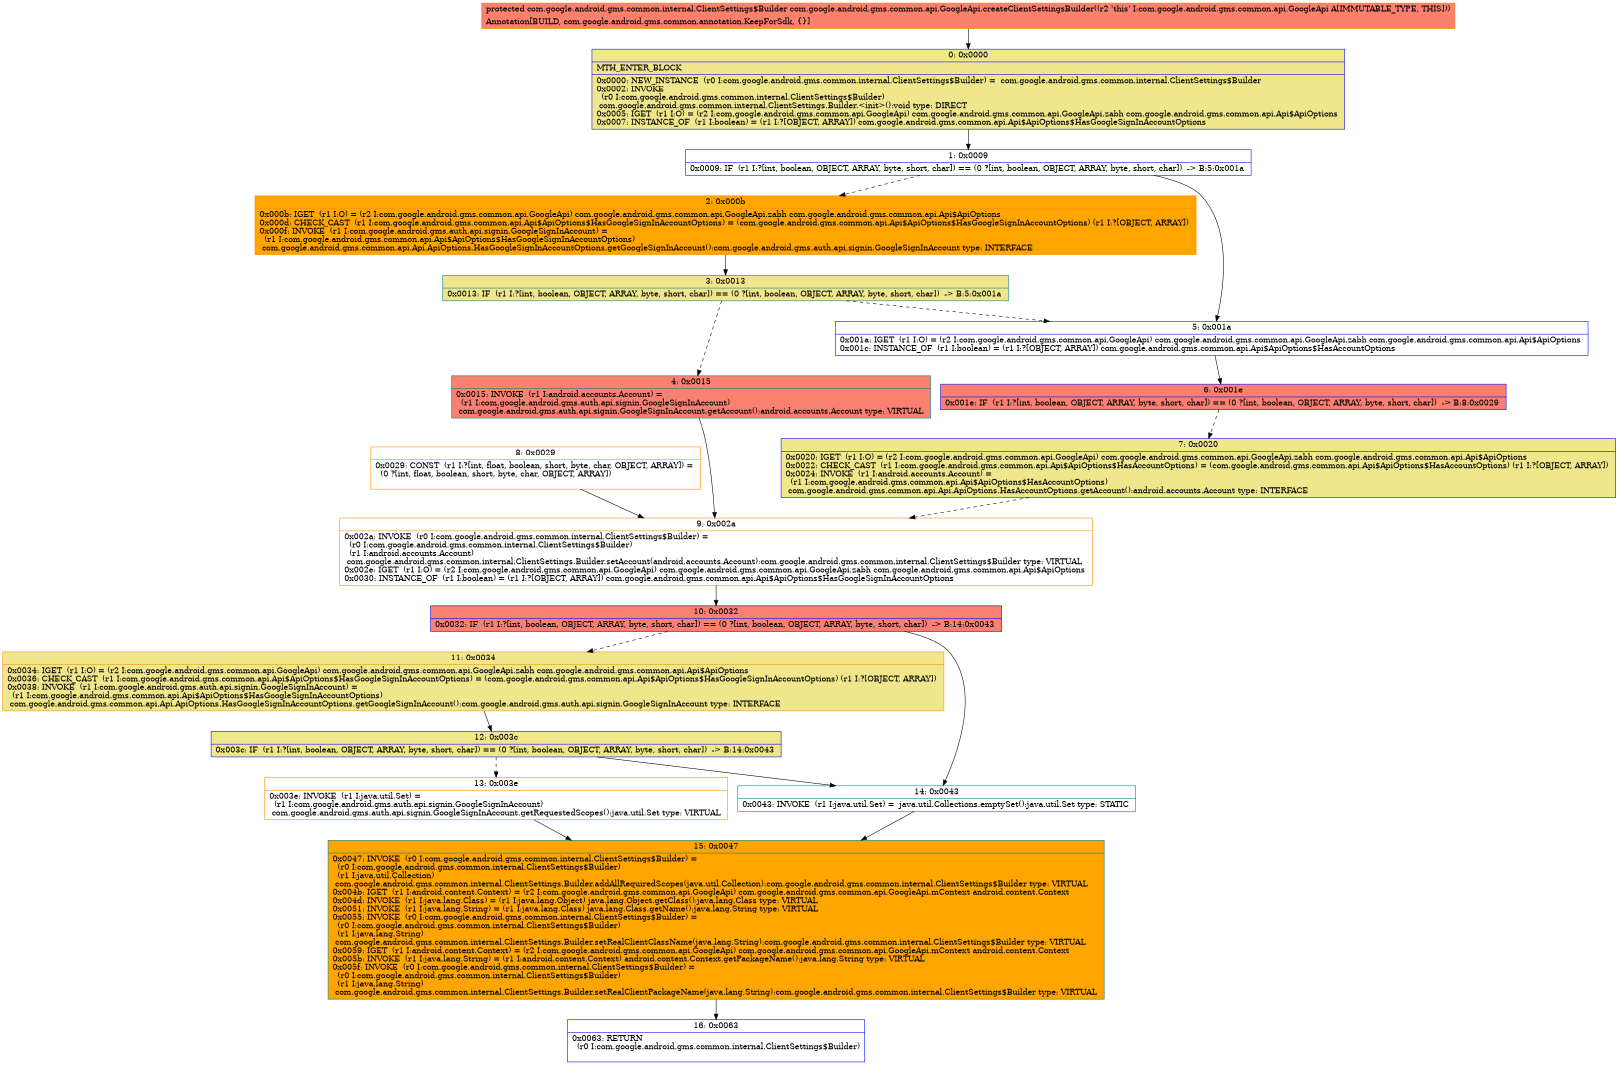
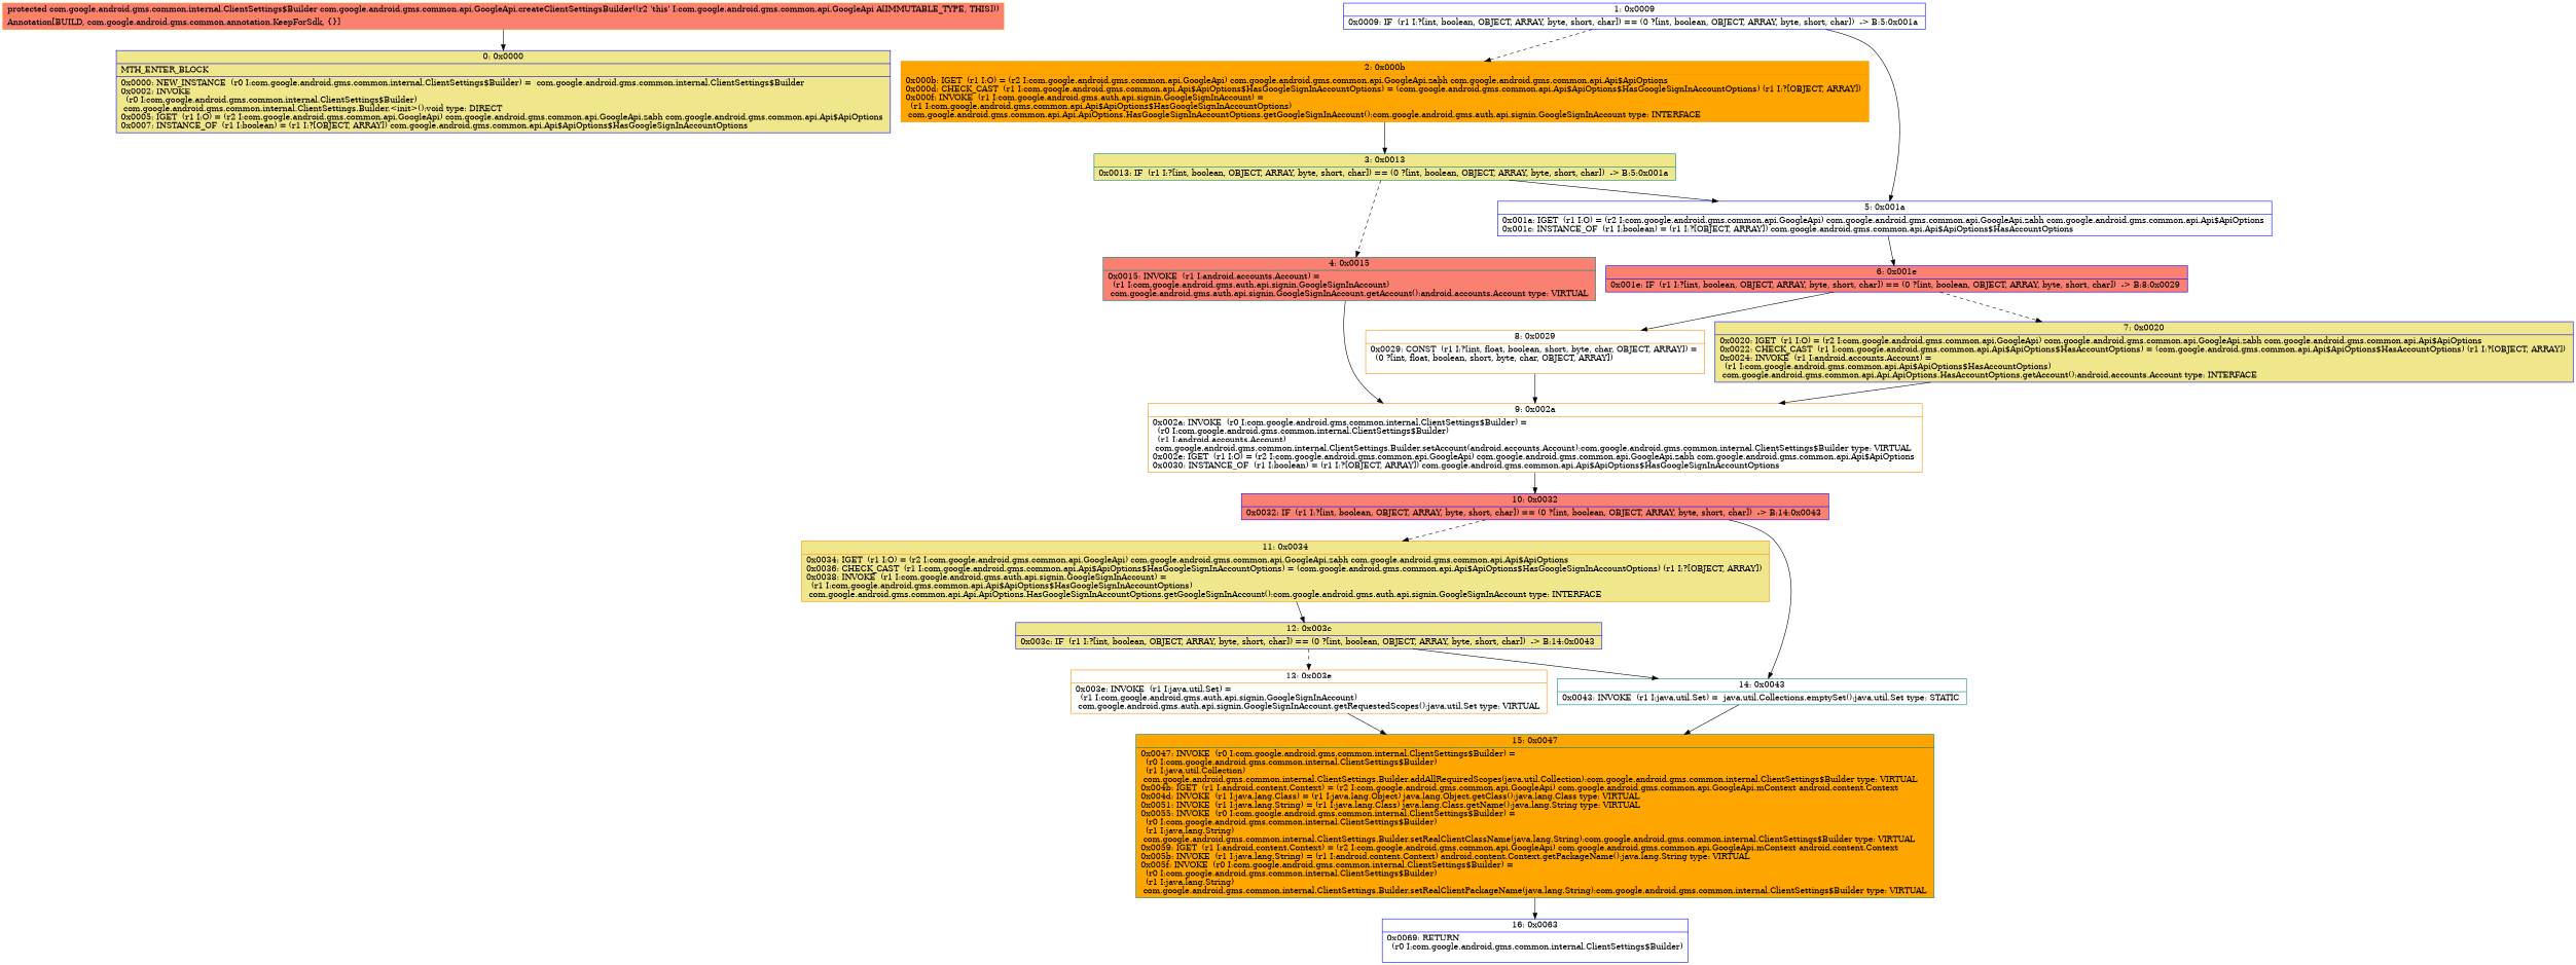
  digraph {
    node [color=blue fillcolor=white shape=record style=filled]
    n1 [fillcolor=khaki label="{0\:\ 0x0000|MTH_ENTER_BLOCK\l|0x0000: NEW_INSTANCE  (r0 I:com.google.android.gms.common.internal.ClientSettings$Builder) =  com.google.android.gms.common.internal.ClientSettings$Builder \l0x0002: INVOKE  \l  (r0 I:com.google.android.gms.common.internal.ClientSettings$Builder)\l com.google.android.gms.common.internal.ClientSettings.Builder.\<init\>():void type: DIRECT \l0x0005: IGET  (r1 I:O) = (r2 I:com.google.android.gms.common.api.GoogleApi) com.google.android.gms.common.api.GoogleApi.zabh com.google.android.gms.common.api.Api$ApiOptions \l0x0007: INSTANCE_OF  (r1 I:boolean) = (r1 I:?[OBJECT, ARRAY]) com.google.android.gms.common.api.Api$ApiOptions$HasGoogleSignInAccountOptions \l}"]
    n2 [label="{1\:\ 0x0009|0x0009: IF  (r1 I:?[int, boolean, OBJECT, ARRAY, byte, short, char]) == (0 ?[int, boolean, OBJECT, ARRAY, byte, short, char])  \-\> B:5:0x001a \l}"]
    n3 [color=darkorange fillcolor=orange label="{2\:\ 0x000b|0x000b: IGET  (r1 I:O) = (r2 I:com.google.android.gms.common.api.GoogleApi) com.google.android.gms.common.api.GoogleApi.zabh com.google.android.gms.common.api.Api$ApiOptions \l0x000d: CHECK_CAST  (r1 I:com.google.android.gms.common.api.Api$ApiOptions$HasGoogleSignInAccountOptions) = (com.google.android.gms.common.api.Api$ApiOptions$HasGoogleSignInAccountOptions) (r1 I:?[OBJECT, ARRAY]) \l0x000f: INVOKE  (r1 I:com.google.android.gms.auth.api.signin.GoogleSignInAccount) = \l  (r1 I:com.google.android.gms.common.api.Api$ApiOptions$HasGoogleSignInAccountOptions)\l com.google.android.gms.common.api.Api.ApiOptions.HasGoogleSignInAccountOptions.getGoogleSignInAccount():com.google.android.gms.auth.api.signin.GoogleSignInAccount type: INTERFACE \l}"]
    n4 [label="{5\:\ 0x001a|0x001a: IGET  (r1 I:O) = (r2 I:com.google.android.gms.common.api.GoogleApi) com.google.android.gms.common.api.GoogleApi.zabh com.google.android.gms.common.api.Api$ApiOptions \l0x001c: INSTANCE_OF  (r1 I:boolean) = (r1 I:?[OBJECT, ARRAY]) com.google.android.gms.common.api.Api$ApiOptions$HasAccountOptions \l}"]
    n5 [color=teal fillcolor=khaki label="{3\:\ 0x0013|0x0013: IF  (r1 I:?[int, boolean, OBJECT, ARRAY, byte, short, char]) == (0 ?[int, boolean, OBJECT, ARRAY, byte, short, char])  \-\> B:5:0x001a \l}"]
    n6 [fillcolor=salmon label="{6\:\ 0x001e|0x001e: IF  (r1 I:?[int, boolean, OBJECT, ARRAY, byte, short, char]) == (0 ?[int, boolean, OBJECT, ARRAY, byte, short, char])  \-\> B:8:0x0029 \l}"]
    n7 [color=teal fillcolor=salmon label="{4\:\ 0x0015|0x0015: INVOKE  (r1 I:android.accounts.Account) = \l  (r1 I:com.google.android.gms.auth.api.signin.GoogleSignInAccount)\l com.google.android.gms.auth.api.signin.GoogleSignInAccount.getAccount():android.accounts.Account type: VIRTUAL \l}"]
    n8 [color=darkorange label="{9\:\ 0x002a|0x002a: INVOKE  (r0 I:com.google.android.gms.common.internal.ClientSettings$Builder) = \l  (r0 I:com.google.android.gms.common.internal.ClientSettings$Builder)\l  (r1 I:android.accounts.Account)\l com.google.android.gms.common.internal.ClientSettings.Builder.setAccount(android.accounts.Account):com.google.android.gms.common.internal.ClientSettings$Builder type: VIRTUAL \l0x002e: IGET  (r1 I:O) = (r2 I:com.google.android.gms.common.api.GoogleApi) com.google.android.gms.common.api.GoogleApi.zabh com.google.android.gms.common.api.Api$ApiOptions \l0x0030: INSTANCE_OF  (r1 I:boolean) = (r1 I:?[OBJECT, ARRAY]) com.google.android.gms.common.api.Api$ApiOptions$HasGoogleSignInAccountOptions \l}"]
    n9 [fillcolor=salmon label="{10\:\ 0x0032|0x0032: IF  (r1 I:?[int, boolean, OBJECT, ARRAY, byte, short, char]) == (0 ?[int, boolean, OBJECT, ARRAY, byte, short, char])  \-\> B:14:0x0043 \l}"]
    n10 [fillcolor=khaki label="{7\:\ 0x0020|0x0020: IGET  (r1 I:O) = (r2 I:com.google.android.gms.common.api.GoogleApi) com.google.android.gms.common.api.GoogleApi.zabh com.google.android.gms.common.api.Api$ApiOptions \l0x0022: CHECK_CAST  (r1 I:com.google.android.gms.common.api.Api$ApiOptions$HasAccountOptions) = (com.google.android.gms.common.api.Api$ApiOptions$HasAccountOptions) (r1 I:?[OBJECT, ARRAY]) \l0x0024: INVOKE  (r1 I:android.accounts.Account) = \l  (r1 I:com.google.android.gms.common.api.Api$ApiOptions$HasAccountOptions)\l com.google.android.gms.common.api.Api.ApiOptions.HasAccountOptions.getAccount():android.accounts.Account type: INTERFACE \l}"]
    n11 [color=darkorange label="{8\:\ 0x0029|0x0029: CONST  (r1 I:?[int, float, boolean, short, byte, char, OBJECT, ARRAY]) = \l  (0 ?[int, float, boolean, short, byte, char, OBJECT, ARRAY])\l \l}"]
    n12 [color=darkorange fillcolor=khaki label="{11\:\ 0x0034|0x0034: IGET  (r1 I:O) = (r2 I:com.google.android.gms.common.api.GoogleApi) com.google.android.gms.common.api.GoogleApi.zabh com.google.android.gms.common.api.Api$ApiOptions \l0x0036: CHECK_CAST  (r1 I:com.google.android.gms.common.api.Api$ApiOptions$HasGoogleSignInAccountOptions) = (com.google.android.gms.common.api.Api$ApiOptions$HasGoogleSignInAccountOptions) (r1 I:?[OBJECT, ARRAY]) \l0x0038: INVOKE  (r1 I:com.google.android.gms.auth.api.signin.GoogleSignInAccount) = \l  (r1 I:com.google.android.gms.common.api.Api$ApiOptions$HasGoogleSignInAccountOptions)\l com.google.android.gms.common.api.Api.ApiOptions.HasGoogleSignInAccountOptions.getGoogleSignInAccount():com.google.android.gms.auth.api.signin.GoogleSignInAccount type: INTERFACE \l}"]
    n13 [color=teal label="{14\:\ 0x0043|0x0043: INVOKE  (r1 I:java.util.Set) =  java.util.Collections.emptySet():java.util.Set type: STATIC \l}"]
    n14 [fillcolor=khaki label="{12\:\ 0x003c|0x003c: IF  (r1 I:?[int, boolean, OBJECT, ARRAY, byte, short, char]) == (0 ?[int, boolean, OBJECT, ARRAY, byte, short, char])  \-\> B:14:0x0043 \l}"]
    n15 [color=teal fillcolor=orange label="{15\:\ 0x0047|0x0047: INVOKE  (r0 I:com.google.android.gms.common.internal.ClientSettings$Builder) = \l  (r0 I:com.google.android.gms.common.internal.ClientSettings$Builder)\l  (r1 I:java.util.Collection)\l com.google.android.gms.common.internal.ClientSettings.Builder.addAllRequiredScopes(java.util.Collection):com.google.android.gms.common.internal.ClientSettings$Builder type: VIRTUAL \l0x004b: IGET  (r1 I:android.content.Context) = (r2 I:com.google.android.gms.common.api.GoogleApi) com.google.android.gms.common.api.GoogleApi.mContext android.content.Context \l0x004d: INVOKE  (r1 I:java.lang.Class) = (r1 I:java.lang.Object) java.lang.Object.getClass():java.lang.Class type: VIRTUAL \l0x0051: INVOKE  (r1 I:java.lang.String) = (r1 I:java.lang.Class) java.lang.Class.getName():java.lang.String type: VIRTUAL \l0x0055: INVOKE  (r0 I:com.google.android.gms.common.internal.ClientSettings$Builder) = \l  (r0 I:com.google.android.gms.common.internal.ClientSettings$Builder)\l  (r1 I:java.lang.String)\l com.google.android.gms.common.internal.ClientSettings.Builder.setRealClientClassName(java.lang.String):com.google.android.gms.common.internal.ClientSettings$Builder type: VIRTUAL \l0x0059: IGET  (r1 I:android.content.Context) = (r2 I:com.google.android.gms.common.api.GoogleApi) com.google.android.gms.common.api.GoogleApi.mContext android.content.Context \l0x005b: INVOKE  (r1 I:java.lang.String) = (r1 I:android.content.Context) android.content.Context.getPackageName():java.lang.String type: VIRTUAL \l0x005f: INVOKE  (r0 I:com.google.android.gms.common.internal.ClientSettings$Builder) = \l  (r0 I:com.google.android.gms.common.internal.ClientSettings$Builder)\l  (r1 I:java.lang.String)\l com.google.android.gms.common.internal.ClientSettings.Builder.setRealClientPackageName(java.lang.String):com.google.android.gms.common.internal.ClientSettings$Builder type: VIRTUAL \l}"]
    n16 [color=darkorange label="{13\:\ 0x003e|0x003e: INVOKE  (r1 I:java.util.Set) = \l  (r1 I:com.google.android.gms.auth.api.signin.GoogleSignInAccount)\l com.google.android.gms.auth.api.signin.GoogleSignInAccount.getRequestedScopes():java.util.Set type: VIRTUAL \l}"]
-   n17 [label="{16\:\ 0x0063|0x0063: RETURN  \l  (r0 I:com.google.android.gms.common.internal.ClientSettings$Builder)\l \l}"]
+   n17 [label="{16\:\ 0x0063|0x0069: RETURN  \l  (r0 I:com.google.android.gms.common.internal.ClientSettings$Builder)\l \l}"]
    n18 [color=darkorange fillcolor=salmon label="{protected com.google.android.gms.common.internal.ClientSettings$Builder com.google.android.gms.common.api.GoogleApi.createClientSettingsBuilder((r2 'this' I:com.google.android.gms.common.api.GoogleApi A[IMMUTABLE_TYPE, THIS]))  | Annotation[BUILD, com.google.android.gms.common.annotation.KeepForSdk, \{\}]\l}"]
-   n1 -> n2
    n2 -> n3 [style=dashed]
    n2 -> n4
    n3 -> n5
    n4 -> n6
-   n5 -> n4 [style=dashed]
+   n5 -> n4
    n5 -> n7 [style=dashed]
    n6 -> n10 [style=dashed]
+   n6 -> n11
    n7 -> n8
    n8 -> n9
    n9 -> n12 [style=dashed]
    n9 -> n13
-   n10 -> n8 [style=dashed]
+   n10 -> n8
    n11 -> n8
    n12 -> n14
    n13 -> n15
    n14 -> n13
    n14 -> n16 [style=dashed]
    n15 -> n17
    n16 -> n15
    n18 -> n1
  }
